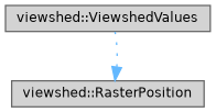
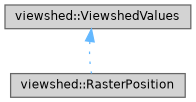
  digraph {
    node [color=gray40 fillcolor=lightgrey fontname=Helvetica fontsize=10 shape=box style=filled]
    n1 [fontcolor=black height=0.2 label="viewshed::ViewshedValues" width=0.4]
    n2 [height=0.2 label="viewshed::RasterPosition" width=0.4]
-   n2 -> n1 [color=steelblue1 dir=back fontname=Helvetica fontsize=10 labelfontname=Helvetica labelfontsize=10 style=dotted]
+   n1 -> n2 [color=steelblue1 dir=back fontname=Helvetica fontsize=10 labelfontname=Helvetica labelfontsize=10 style=dotted]
  }
